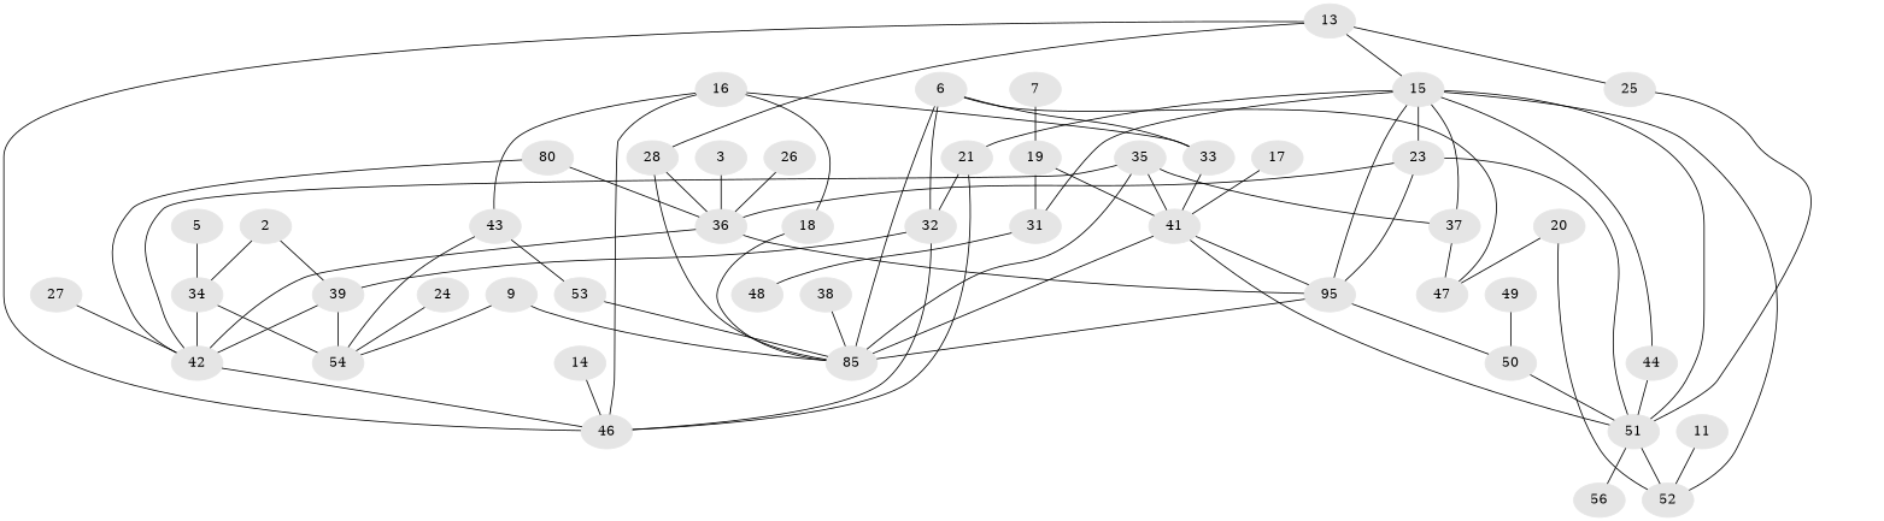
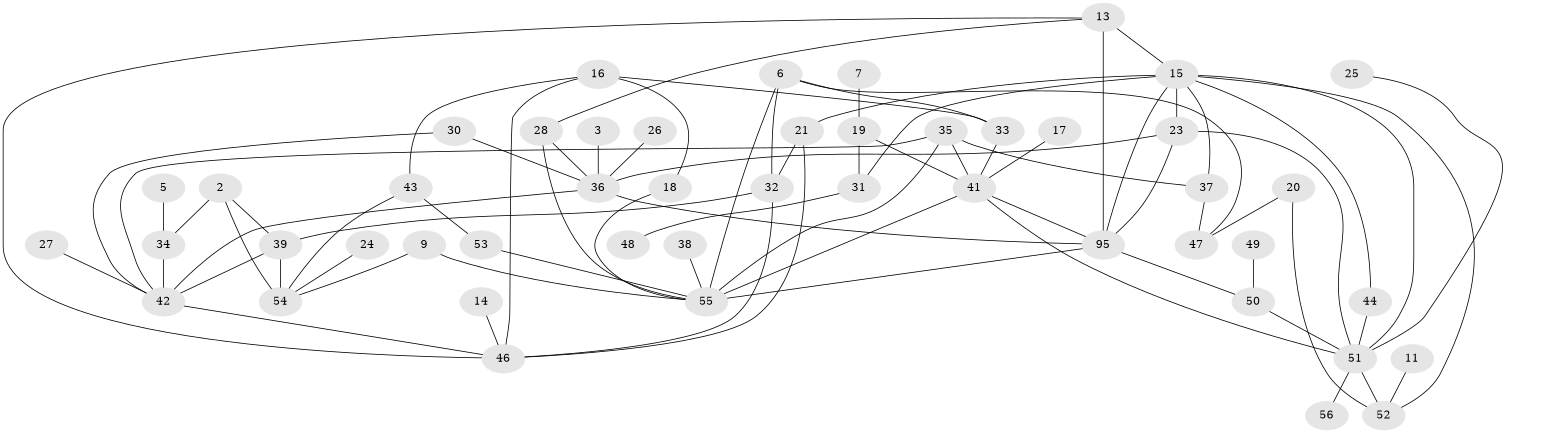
  graph {
    node [color=gray90 style=filled]
    edge [weight=1.0]
    2
    34
    39
    54
    42
    3
    36
    n8 [label=95]
    5
    6
    32
    33
    47
-   55 [label=85]
+   55
    46
    41
    7
    19
    31
    9
    11
    52
    13
    15
    28
    21
    23
    37
    44
    51
    50
    14
    48
    56
    16
    18
    43
    53
    17
    20
    24
    25
    26
    27
-   30 [label=80]
+   30
    35
    38
    49
    2 -- 34
    2 -- 39
-   34 -- 54
+   2 -- 54
    34 -- 42
    39 -- 54 [weight=2.0]
    39 -- 42
    42 -- 46
    3 -- 36
    36 -- 42
    36 -- n8
    n8 -- 55
    n8 -- 50
    5 -- 34
    6 -- 32
    6 -- 33
    6 -- 47
    6 -- 55
    32 -- 39
    32 -- 46
    33 -- 41
    41 -- n8
    41 -- 55 [weight=2.0]
    41 -- 51
    7 -- 19
    19 -- 41
    19 -- 31
    31 -- 48
    9 -- 54
    9 -- 55
    11 -- 52
-   13 -- 25
+   13 -- n8
    13 -- 46
    13 -- 15
    13 -- 28
    15 -- n8
    15 -- 31
    15 -- 52
    15 -- 21
    15 -- 23
    15 -- 37
    15 -- 44
    15 -- 51
    28 -- 36
    28 -- 55
    21 -- 32
    21 -- 46
    23 -- 36
    23 -- n8
    23 -- 51
    37 -- 47
    44 -- 51
    51 -- 52 [weight=2.0]
    51 -- 56
    50 -- 51
    14 -- 46
    16 -- 33
    16 -- 46
    16 -- 18
    16 -- 43
    18 -- 55
    43 -- 54
    43 -- 53
    53 -- 55
    17 -- 41
    20 -- 47
    20 -- 52
    24 -- 54
    25 -- 51
    26 -- 36
    27 -- 42
    30 -- 42
    30 -- 36
    35 -- 42
    35 -- 55
    35 -- 41
    35 -- 37
    38 -- 55
    49 -- 50
  }
